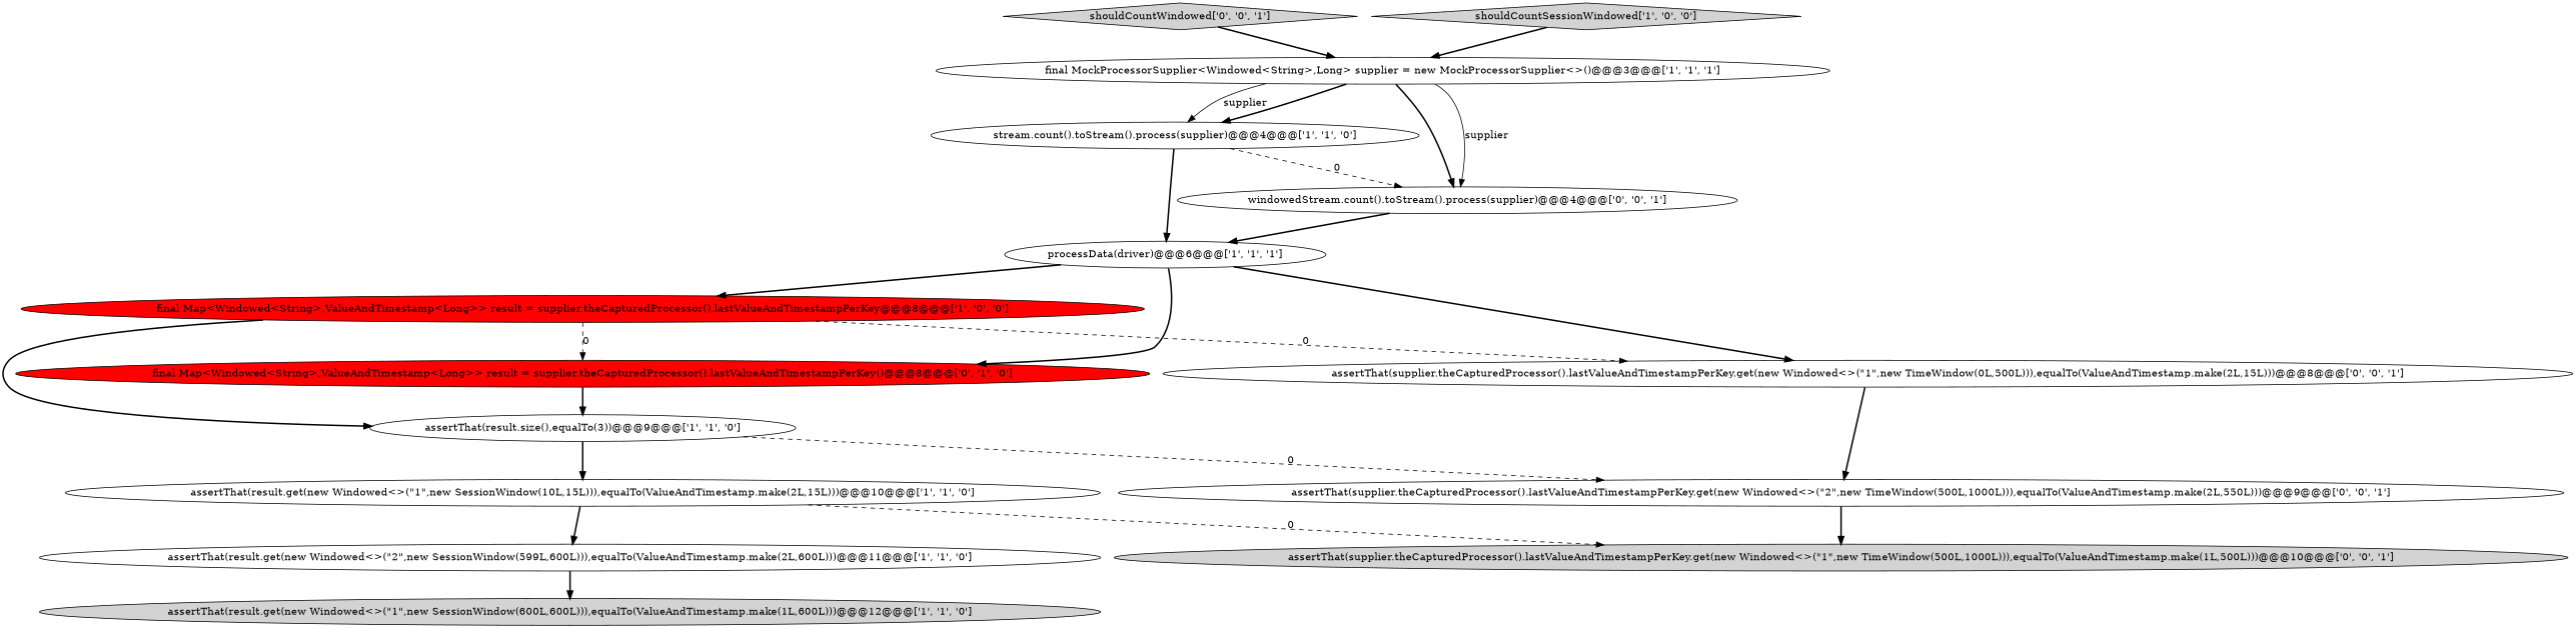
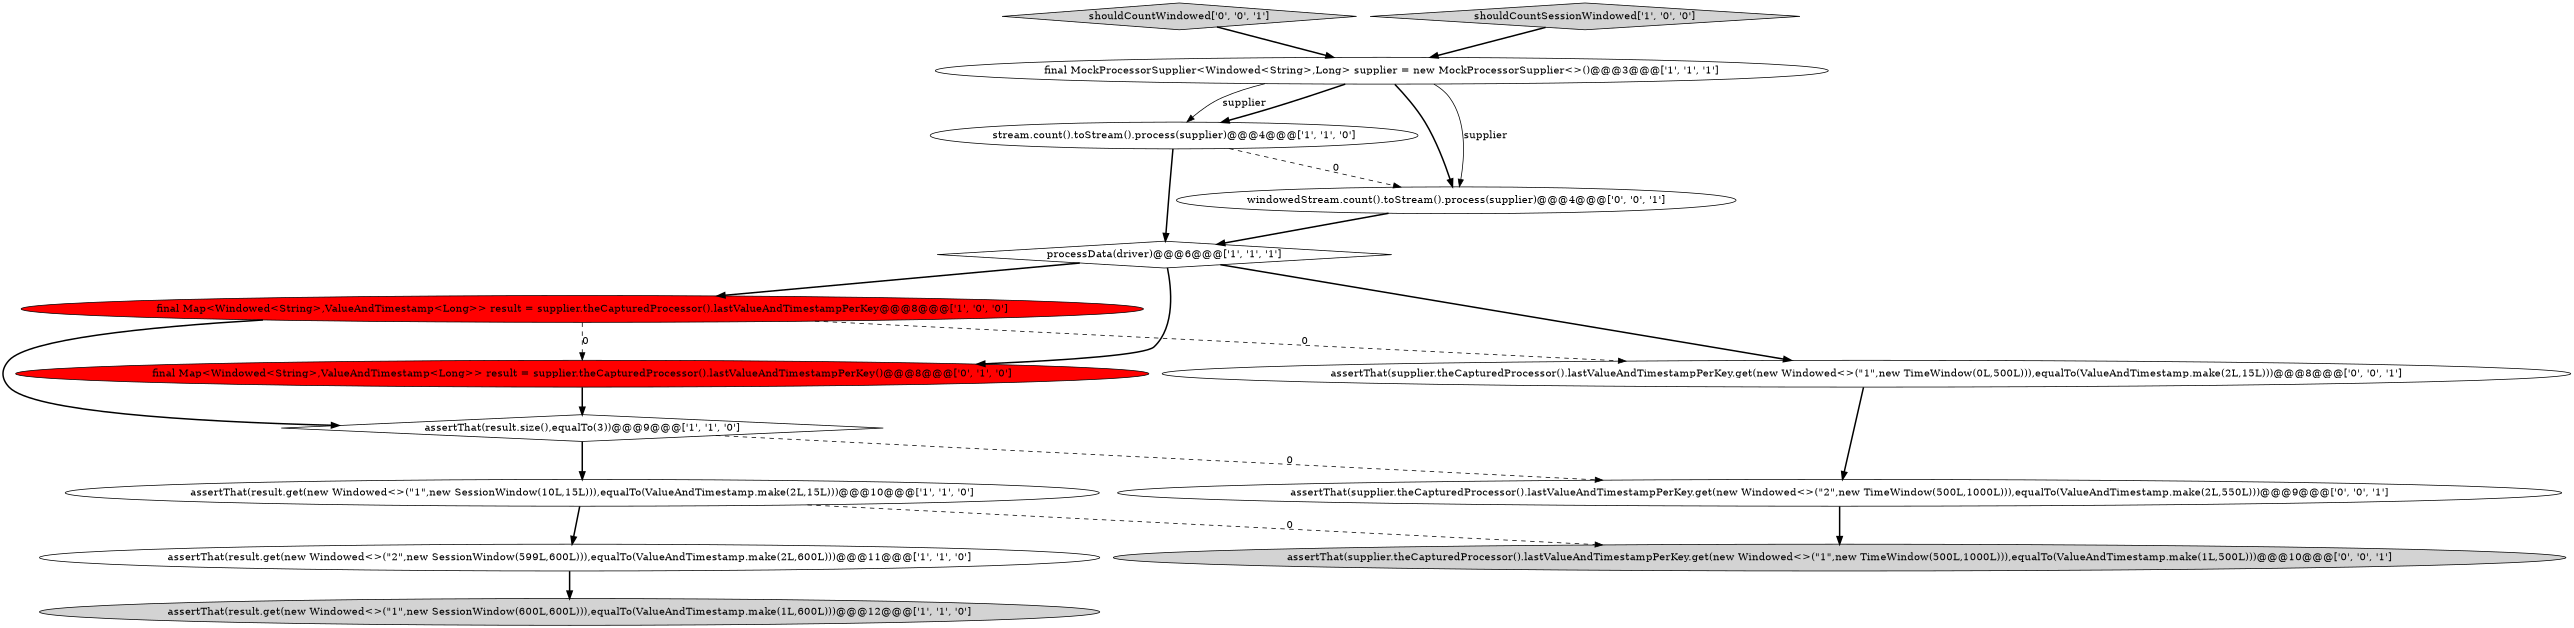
  digraph {
    node [fillcolor=white shape=ellipse style=filled]
    edge [style=bold]
    n1 [fillcolor=lightgray label="shouldCountWindowed['0', '0', '1']" shape=diamond]
    n2 [label="final MockProcessorSupplier<Windowed<String>,Long> supplier = new MockProcessorSupplier<>()@@@3@@@['1', '1', '1']"]
    n3 [label="stream.count().toStream().process(supplier)@@@4@@@['1', '1', '0']"]
    n4 [label="windowedStream.count().toStream().process(supplier)@@@4@@@['0', '0', '1']"]
-   n5 [label="assertThat(result.size(),equalTo(3))@@@9@@@['1', '1', '0']"]
+   n5 [label="assertThat(result.size(),equalTo(3))@@@9@@@['1', '1', '0']" shape=diamond]
    n6 [label="assertThat(supplier.theCapturedProcessor().lastValueAndTimestampPerKey.get(new Windowed<>(\"2\",new TimeWindow(500L,1000L))),equalTo(ValueAndTimestamp.make(2L,550L)))@@@9@@@['0', '0', '1']"]
    n7 [label="assertThat(result.get(new Windowed<>(\"1\",new SessionWindow(10L,15L))),equalTo(ValueAndTimestamp.make(2L,15L)))@@@10@@@['1', '1', '0']"]
    n8 [fillcolor=lightgray label="assertThat(supplier.theCapturedProcessor().lastValueAndTimestampPerKey.get(new Windowed<>(\"1\",new TimeWindow(500L,1000L))),equalTo(ValueAndTimestamp.make(1L,500L)))@@@10@@@['0', '0', '1']"]
    n9 [label="assertThat(result.get(new Windowed<>(\"2\",new SessionWindow(599L,600L))),equalTo(ValueAndTimestamp.make(2L,600L)))@@@11@@@['1', '1', '0']"]
-   n10 [label="processData(driver)@@@6@@@['1', '1', '1']"]
+   n10 [label="processData(driver)@@@6@@@['1', '1', '1']" shape=diamond]
    n11 [fillcolor=red label="final Map<Windowed<String>,ValueAndTimestamp<Long>> result = supplier.theCapturedProcessor().lastValueAndTimestampPerKey@@@8@@@['1', '0', '0']"]
    n12 [fillcolor=red label="final Map<Windowed<String>,ValueAndTimestamp<Long>> result = supplier.theCapturedProcessor().lastValueAndTimestampPerKey()@@@8@@@['0', '1', '0']"]
    n13 [label="assertThat(supplier.theCapturedProcessor().lastValueAndTimestampPerKey.get(new Windowed<>(\"1\",new TimeWindow(0L,500L))),equalTo(ValueAndTimestamp.make(2L,15L)))@@@8@@@['0', '0', '1']"]
    n14 [fillcolor=lightgray label="shouldCountSessionWindowed['1', '0', '0']" shape=diamond]
    n15 [fillcolor=lightgray label="assertThat(result.get(new Windowed<>(\"1\",new SessionWindow(600L,600L))),equalTo(ValueAndTimestamp.make(1L,600L)))@@@12@@@['1', '1', '0']"]
    n1 -> n2
    n2 -> n3
    n2 -> n3 [label=supplier style=solid]
    n2 -> n4 [label=supplier style=solid]
    n2 -> n4
    n3 -> n4 [label=0 style=dashed]
    n3 -> n10
    n4 -> n10
    n5 -> n6 [label=0 style=dashed]
    n5 -> n7
    n6 -> n8
    n7 -> n8 [label=0 style=dashed]
    n7 -> n9
    n9 -> n15
    n10 -> n11
    n10 -> n12
    n10 -> n13
    n11 -> n5
    n11 -> n12 [label=0 style=dashed]
    n11 -> n13 [label=0 style=dashed]
    n12 -> n5
    n13 -> n6
    n14 -> n2
  }
